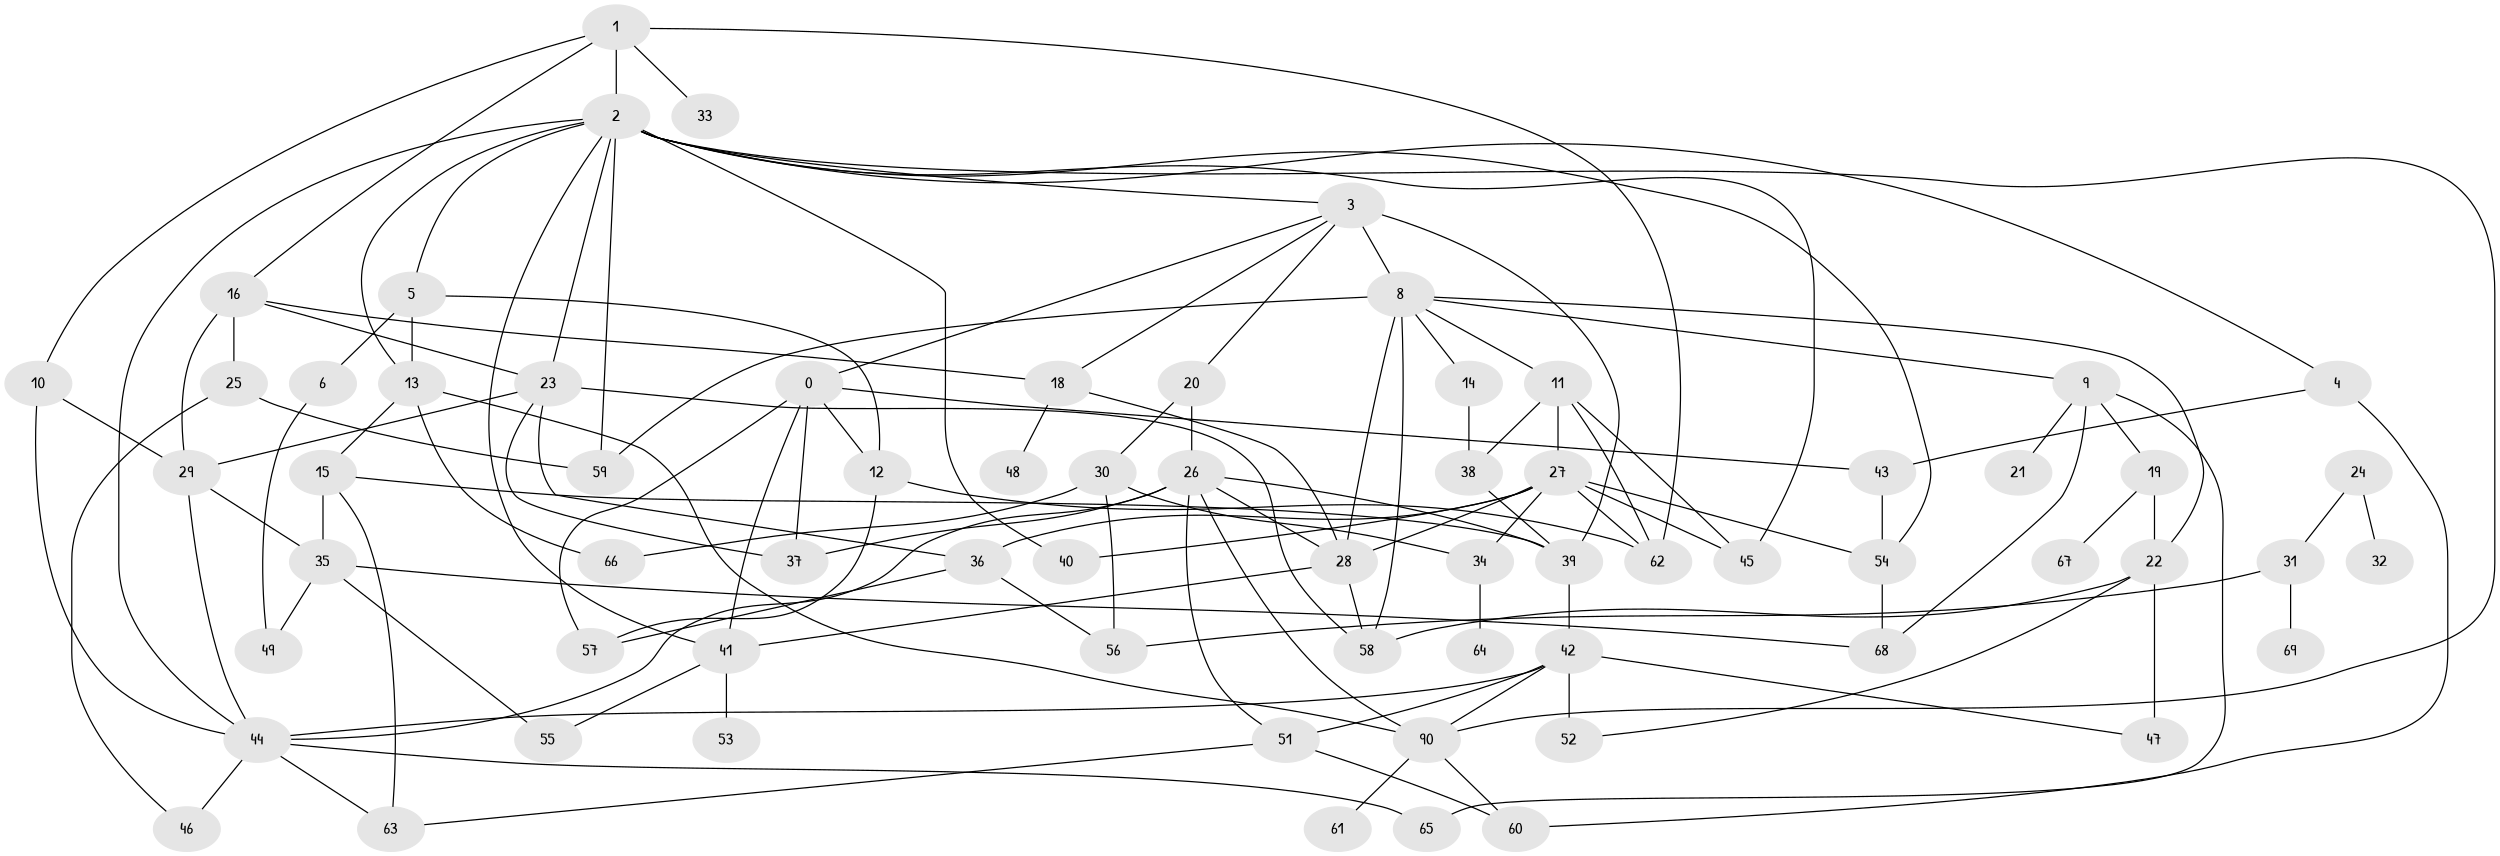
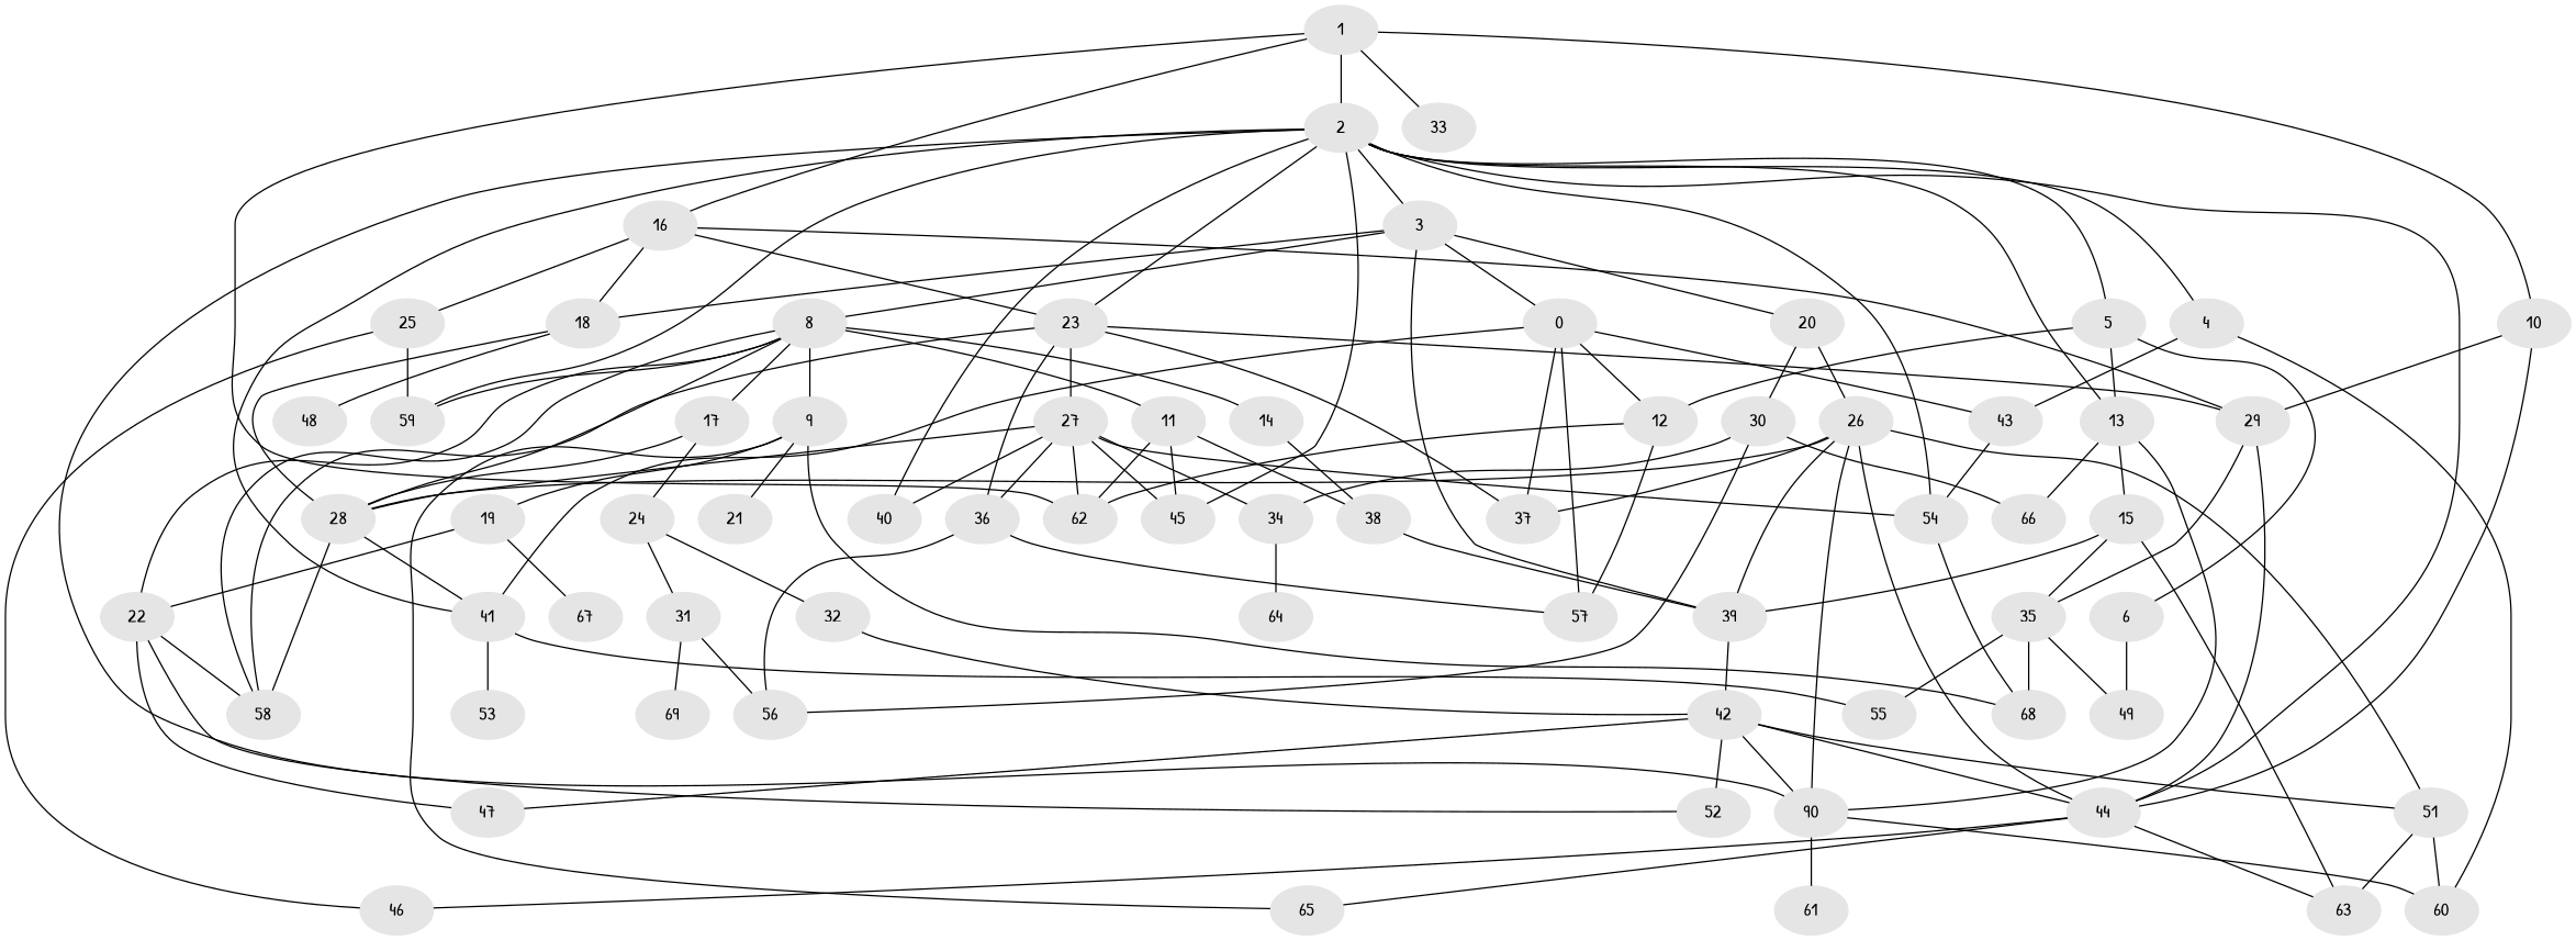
  graph {
    fontname="Patrick Hand"
    node [color=gray90 fontname="Patrick Hand" style=filled]
    edge [fontname="Patrick Hand" weight=1.0]
    1
    2
    10
    16
    33
    62
    3
    4
    5
    13
    23
    40
    41
    44
    45
    n16 [label=90]
    54
    59
    29
    18
    25
    n22 [label=0]
    8
    20
    39
    43
    60
    6
    12
    15
    66
    37
    58
    27
    36
    55
    53
    65
    63
    46
    61
    68
    57
    9
    11
    14
+   17
    22
    28
    48
    26
    30
    42
    49
    19
    21
    38
    24
    47
    52
    67
    35
    31
    32
    51
    34
    56
    69
    64
    1 -- 2
    1 -- 10
    1 -- 16
    1 -- 33
    1 -- 62
    2 -- 3
    2 -- 4
    2 -- 5
    2 -- 13
    2 -- 23
    2 -- 40
    2 -- 41
    2 -- 44
    2 -- 45
    2 -- n16
    2 -- 54
    2 -- 59
    10 -- 44
    10 -- 29
    16 -- 23
    16 -- 29
    16 -- 18
    16 -- 25
    3 -- 18
    3 -- n22
    3 -- 8 [weight=2.0]
    3 -- 20
    3 -- 39 [weight=2.0]
    4 -- 43
    4 -- 60
    5 -- 13
    5 -- 6
    5 -- 12
    13 -- n16
    13 -- 15 [weight=2.0]
    13 -- 66
    23 -- 29
    23 -- 37
    23 -- 58
-   11 -- 27
+   23 -- 27
    23 -- 36
    41 -- 55
    41 -- 53
    44 -- 65
    44 -- 63
    44 -- 46
    n16 -- 60
    n16 -- 61
    54 -- 68
    29 -- 44
    29 -- 35
    18 -- 28
    18 -- 48
    25 -- 59
    25 -- 46
    n22 -- 41
    n22 -- 43
    n22 -- 12
    n22 -- 37
    n22 -- 57
    8 -- 59
    8 -- 58
    8 -- 9
    8 -- 11
    8 -- 14
+   8 -- 17
    8 -- 22
    8 -- 28
    20 -- 26 [weight=2.0]
    20 -- 30
    39 -- 42
    43 -- 54
    6 -- 49
    12 -- 62
    12 -- 57
    15 -- 39
    15 -- 63
    15 -- 35
    27 -- 62
    27 -- 40
    27 -- 45
    27 -- 54
    27 -- 36
    27 -- 28
    27 -- 34
    36 -- 57
    36 -- 56
    9 -- 65
    9 -- 68
    9 -- 19
    9 -- 21
    11 -- 62
    11 -- 45
    11 -- 38
    14 -- 38
+   17 -- 28
+   17 -- 24
    22 -- 58
    22 -- 47 [weight=2.0]
    22 -- 52
    28 -- 41
    28 -- 58
    26 -- 44
    26 -- n16
    26 -- 39
    26 -- 37
    26 -- 28
    26 -- 51
    30 -- 66
    30 -- 34
    30 -- 56
    42 -- 44
    42 -- n16
    42 -- 47
    42 -- 52 [weight=2.0]
    42 -- 51
    19 -- 22
    19 -- 67
    38 -- 39
    24 -- 31
    24 -- 32
    35 -- 55
    35 -- 68
    35 -- 49
    31 -- 56
    31 -- 69
+   32 -- 42
    51 -- 60
    51 -- 63
    34 -- 64
  }
